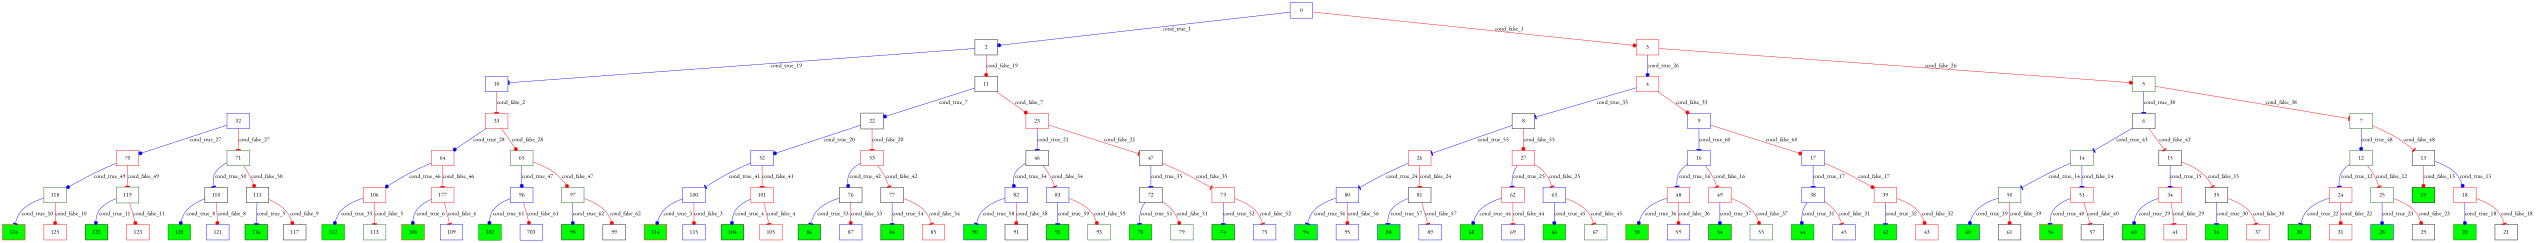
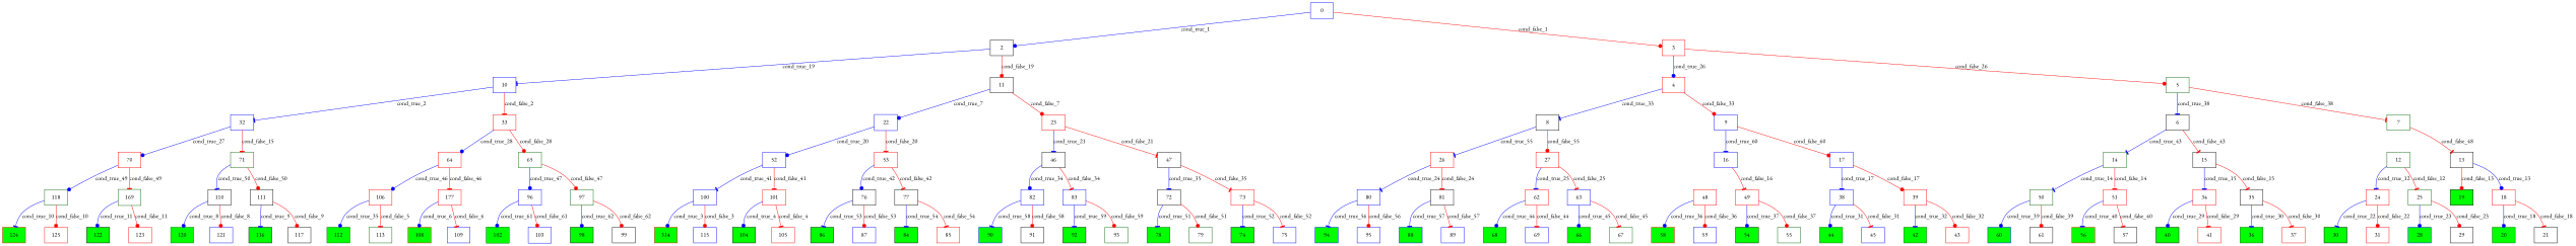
  digraph {
    fontname="EB Garamond"
    node [color=black fontname="EB Garamond" shape=record]
    edge [arrowhead=tee color=blue fontname="EB Garamond"]
    98 [fillcolor=green fontcolor=black height=.5 style=filled]
    94 [color=blue fillcolor=green fontcolor=black height=.5 style=filled]
    92 [fillcolor=green fontcolor=black height=.5 style=filled]
    90 [color=blue fillcolor=green fontcolor=black height=.5 style=filled]
    88 [color=blue fillcolor=green fontcolor=black height=.5 style=filled]
    86 [fillcolor=green fontcolor=black height=.5 style=filled]
    84 [fillcolor=green fontcolor=black height=.5 style=filled]
    78 [color=darkgreen fillcolor=green fontcolor=black height=.5 style=filled]
    74 [fillcolor=green fontcolor=black height=.5 style=filled]
    68 [color=darkgreen fillcolor=green fontcolor=black height=.5 style=filled]
    66 [color=darkgreen fillcolor=green fontcolor=black height=.5 style=filled]
    60 [color=blue fillcolor=green fontcolor=black height=.5 style=filled]
    58 [color=red fillcolor=green fontcolor=black height=.5 style=filled]
    56 [color=red fillcolor=green fontcolor=black height=.5 style=filled]
    54 [fillcolor=green fontcolor=black height=.5 style=filled]
    44 [color=darkgreen fillcolor=green fontcolor=black height=.5 style=filled]
    42 [color=darkgreen fillcolor=green fontcolor=black height=.5 style=filled]
    40 [fillcolor=green fontcolor=black height=.5 style=filled]
    36 [color=darkgreen fillcolor=green fontcolor=black height=.5 style=filled]
    30 [fillcolor=green fontcolor=black height=.5 style=filled]
    28 [color=blue fillcolor=green fontcolor=black height=.5 style=filled]
    20 [color=darkgreen fillcolor=green fontcolor=black height=.5 style=filled]
    19 [fillcolor=green fontcolor=black height=.5 style=filled]
    124 [color=red fillcolor=green fontcolor=black height=.5 style=filled]
    122 [fillcolor=green fontcolor=black height=.5 style=filled]
    120 [color=darkgreen fillcolor=green fontcolor=black height=.5 style=filled]
    116 [fillcolor=green fontcolor=black height=.5 style=filled]
    n28 [color=red fillcolor=green fontcolor=black height=.5 label=314 style=filled]
    112 [color=darkgreen fillcolor=green fontcolor=black height=.5 style=filled]
    108 [color=red fillcolor=green fontcolor=black height=.5 style=filled]
    104 [fillcolor=green fontcolor=black height=.5 style=filled]
-   102 [color=darkgreen fillcolor=green fontcolor=black height=.5 style=filled label=302]
+   102 [color=darkgreen fillcolor=green fontcolor=black height=.5 style=filled]
    0 [color=blue height=.5]
    2 [height=.5]
    3 [color=red height=.5]
    10 [color=blue height=.5]
    11 [height=.5]
    4 [color=red height=.5]
    5 [color=darkgreen height=.5]
    32 [color=blue height=.5]
    33 [color=red height=.5]
-   22 [height=.5]
+   22 [color=blue height=.5]
    23 [color=red height=.5]
    8 [height=.5]
    9 [color=blue height=.5]
    6 [height=.5]
    7 [color=darkgreen height=.5]
    70 [color=red height=.5]
    71 [color=darkgreen height=.5]
    64 [color=red height=.5]
    65 [color=darkgreen height=.5]
    52 [color=blue height=.5]
    53 [color=red height=.5]
    46 [height=.5]
    47 [height=.5]
    26 [color=red height=.5]
    27 [color=red height=.5]
    16 [color=blue height=.5]
    17 [color=blue height=.5]
    14 [color=darkgreen height=.5]
    15 [height=.5]
    12 [color=darkgreen height=.5]
    13 [height=.5]
    118 [color=darkgreen height=.5]
-   119 [color=darkgreen height=.5]
+   119 [color=darkgreen height=.5 label=169]
    110 [height=.5]
    111 [height=.5]
    106 [color=red height=.5]
    n69 [color=red height=.5 label=177]
    96 [color=blue height=.5]
    97 [color=darkgreen height=.5]
    125 [color=red height=.5]
    123 [color=red height=.5]
    121 [color=blue height=.5]
    117 [height=.5]
    113 [color=darkgreen height=.5]
    109 [color=blue height=.5]
-   103 [color=blue height=.5 label=703]
+   103 [color=blue height=.5]
    99 [height=.5]
    100 [color=blue height=.5]
    115 [color=blue height=.5]
    101 [color=red height=.5]
    105 [color=red height=.5]
    76 [height=.5]
    77 [height=.5]
    82 [color=blue height=.5]
    83 [color=blue height=.5]
    72 [height=.5]
    73 [color=red height=.5]
    87 [color=blue height=.5]
    85 [color=red height=.5]
    91 [height=.5]
    93 [color=darkgreen height=.5]
    79 [color=darkgreen height=.5]
    75 [color=blue height=.5]
    24 [color=red height=.5]
    25 [color=darkgreen height=.5]
    31 [color=red height=.5]
    29 [height=.5]
    18 [color=red height=.5]
    21 [height=.5]
    50 [color=darkgreen height=.5]
    51 [color=red height=.5]
    61 [height=.5]
    57 [height=.5]
    34 [color=red height=.5]
    35 [height=.5]
    41 [color=red height=.5]
    37 [color=red height=.5]
    48 [color=red height=.5]
    49 [color=red height=.5]
    59 [color=blue height=.5]
    55 [color=darkgreen height=.5]
    38 [color=blue height=.5]
    39 [color=red height=.5]
    45 [color=blue height=.5]
    43 [color=red height=.5]
    80 [color=blue height=.5]
    81 [height=.5]
    95 [color=blue height=.5]
    89 [color=blue height=.5]
    62 [color=red height=.5]
    63 [color=blue height=.5]
    69 [color=blue height=.5]
    67 [color=darkgreen height=.5]
    0 -> 2 [arrowhead=dot label=cond_true_1]
    0 -> 3 [arrowhead=dot color=red label=cond_false_1]
    2 -> 10 [label=cond_true_19]
    2 -> 11 [arrowhead=dot color=red label=cond_false_19]
    3 -> 4 [arrowhead=dot label=cond_true_26]
    3 -> 5 [arrowhead=dot color=red label=cond_false_26]
+   10 -> 32 [label=cond_true_2]
    10 -> 33 [color=red label=cond_false_2]
    11 -> 22 [arrowhead=dot label=cond_true_7]
    11 -> 23 [arrowhead=dot color=red label=cond_false_7]
    4 -> 8 [label=cond_true_33]
    4 -> 9 [arrowhead=dot color=red label=cond_false_33]
    5 -> 6 [label=cond_true_38]
    5 -> 7 [color=red label=cond_false_38]
    32 -> 70 [arrowhead=dot label=cond_true_27]
-   32 -> 71 [color=red label=cond_false_27]
+   32 -> 71 [color=red label=cond_false_15]
    33 -> 64 [arrowhead=dot label=cond_true_28]
    33 -> 65 [arrowhead=dot color=red label=cond_false_28]
    22 -> 52 [arrowhead=dot label=cond_true_20]
    22 -> 53 [color=red label=cond_false_20]
    23 -> 46 [label=cond_true_21]
    23 -> 47 [color=red label=cond_false_21]
    8 -> 26 [label=cond_true_55]
    8 -> 27 [arrowhead=dot color=red label=cond_false_55]
    9 -> 16 [label=cond_true_60]
    9 -> 17 [arrowhead=dot color=red label=cond_false_60]
    6 -> 14 [label=cond_true_43]
    6 -> 15 [color=red label=cond_false_43]
-   7 -> 12 [arrowhead=dot label=cond_true_48]
    7 -> 13 [color=red label=cond_false_48]
    70 -> 118 [arrowhead=dot label=cond_true_49]
    70 -> 119 [color=red label=cond_false_49]
    71 -> 110 [label=cond_true_50]
    71 -> 111 [arrowhead=dot color=red label=cond_false_50]
    64 -> 106 [arrowhead=dot label=cond_true_46]
    64 -> n69 [color=red label=cond_false_46]
    65 -> 96 [arrowhead=dot label=cond_true_47]
    65 -> 97 [arrowhead=dot color=red label=cond_false_47]
    52 -> 100 [label=cond_true_41]
    52 -> 101 [color=red label=cond_false_41]
    53 -> 76 [arrowhead=dot label=cond_true_42]
    53 -> 77 [color=red label=cond_false_42]
    46 -> 82 [arrowhead=dot label=cond_true_34]
    46 -> 83 [color=red label=cond_false_34]
    47 -> 72 [label=cond_true_35]
    47 -> 73 [color=red label=cond_false_35]
    26 -> 80 [label=cond_true_24]
    26 -> 81 [color=red label=cond_false_24]
    27 -> 62 [label=cond_true_25]
    27 -> 63 [color=red label=cond_false_25]
-   16 -> 48 [label=cond_true_16]
    16 -> 49 [color=red label=cond_false_16]
    17 -> 38 [label=cond_true_17]
    17 -> 39 [arrowhead=dot color=red label=cond_false_17]
    14 -> 50 [label=cond_true_14]
-   14 -> 51 [label=cond_false_14]
+   14 -> 51 [color=red label=cond_false_14]
    15 -> 34 [label=cond_true_15]
    15 -> 35 [color=red label=cond_false_15]
    12 -> 24 [label=cond_true_12]
    12 -> 25 [color=red label=cond_false_12]
    13 -> 19 [arrowhead=dot color=red label=cond_false_13]
    13 -> 18 [arrowhead=dot label=cond_true_13]
    118 -> 124 [label=cond_true_10]
    118 -> 125 [arrowhead=dot color=red label=cond_false_10]
    119 -> 122 [arrowhead=dot label=cond_true_11]
    119 -> 123 [arrowhead=dot color=red label=cond_false_11]
    110 -> 120 [arrowhead=dot label=cond_true_8]
    110 -> 121 [arrowhead=dot color=red label=cond_false_8]
    111 -> 116 [label=cond_true_9]
    111 -> 117 [arrowhead=dot color=red label=cond_false_9]
    106 -> 112 [arrowhead=dot label=cond_true_35]
    106 -> 113 [color=red label=cond_false_5]
    n69 -> 108 [arrowhead=dot label=cond_true_6]
    n69 -> 109 [color=red label=cond_false_6]
    96 -> 102 [arrowhead=dot label=cond_true_61]
    96 -> 103 [arrowhead=dot color=red label=cond_false_61]
    97 -> 98 [arrowhead=dot label=cond_true_62]
    97 -> 99 [arrowhead=dot color=red label=cond_false_62]
    100 -> n28 [arrowhead=dot label=cond_true_3]
    100 -> 115 [arrowhead=dot color=red label=cond_false_3]
    101 -> 104 [arrowhead=dot label=cond_true_4]
    101 -> 105 [color=red label=cond_false_4]
    76 -> 86 [label=cond_true_53]
    76 -> 87 [arrowhead=dot color=red label=cond_false_53]
    77 -> 84 [label=cond_true_54]
    77 -> 85 [color=red label=cond_false_54]
    82 -> 90 [label=cond_true_58]
    82 -> 91 [arrowhead=dot color=red label=cond_false_58]
    83 -> 92 [label=cond_true_59]
    83 -> 93 [arrowhead=dot color=red label=cond_false_59]
    72 -> 78 [label=cond_true_51]
    72 -> 79 [arrowhead=dot color=red label=cond_false_51]
    73 -> 74 [label=cond_true_52]
    73 -> 75 [color=red label=cond_false_52]
    24 -> 30 [label=cond_true_22]
    24 -> 31 [arrowhead=dot color=red label=cond_false_22]
    25 -> 28 [arrowhead=dot label=cond_true_23]
    25 -> 29 [arrowhead=dot color=red label=cond_false_23]
    18 -> 20 [arrowhead=dot label=cond_true_18]
    18 -> 21 [color=red label=cond_false_18]
    50 -> 60 [arrowhead=dot label=cond_true_39]
    50 -> 61 [arrowhead=dot color=red label=cond_false_39]
    51 -> 56 [label=cond_true_40]
    51 -> 57 [color=red label=cond_false_40]
    34 -> 40 [arrowhead=dot label=cond_true_29]
    34 -> 41 [color=red label=cond_false_29]
    35 -> 36 [label=cond_true_30]
    35 -> 37 [color=red label=cond_false_30]
    48 -> 58 [arrowhead=dot label=cond_true_36]
    48 -> 59 [arrowhead=dot color=red label=cond_false_36]
    49 -> 54 [arrowhead=dot label=cond_true_37]
    49 -> 55 [arrowhead=dot color=red label=cond_false_37]
    38 -> 44 [arrowhead=dot label=cond_true_31]
    38 -> 45 [color=red label=cond_false_31]
    39 -> 42 [label=cond_true_32]
    39 -> 43 [arrowhead=dot color=red label=cond_false_32]
    80 -> 94 [label=cond_true_56]
    80 -> 95 [arrowhead=dot color=red label=cond_false_56]
    81 -> 88 [label=cond_true_57]
    81 -> 89 [color=red label=cond_false_57]
    62 -> 68 [arrowhead=dot label=cond_true_44]
    62 -> 69 [color=red label=cond_false_44]
    63 -> 66 [arrowhead=dot label=cond_true_45]
    63 -> 67 [color=red label=cond_false_45]
  }
